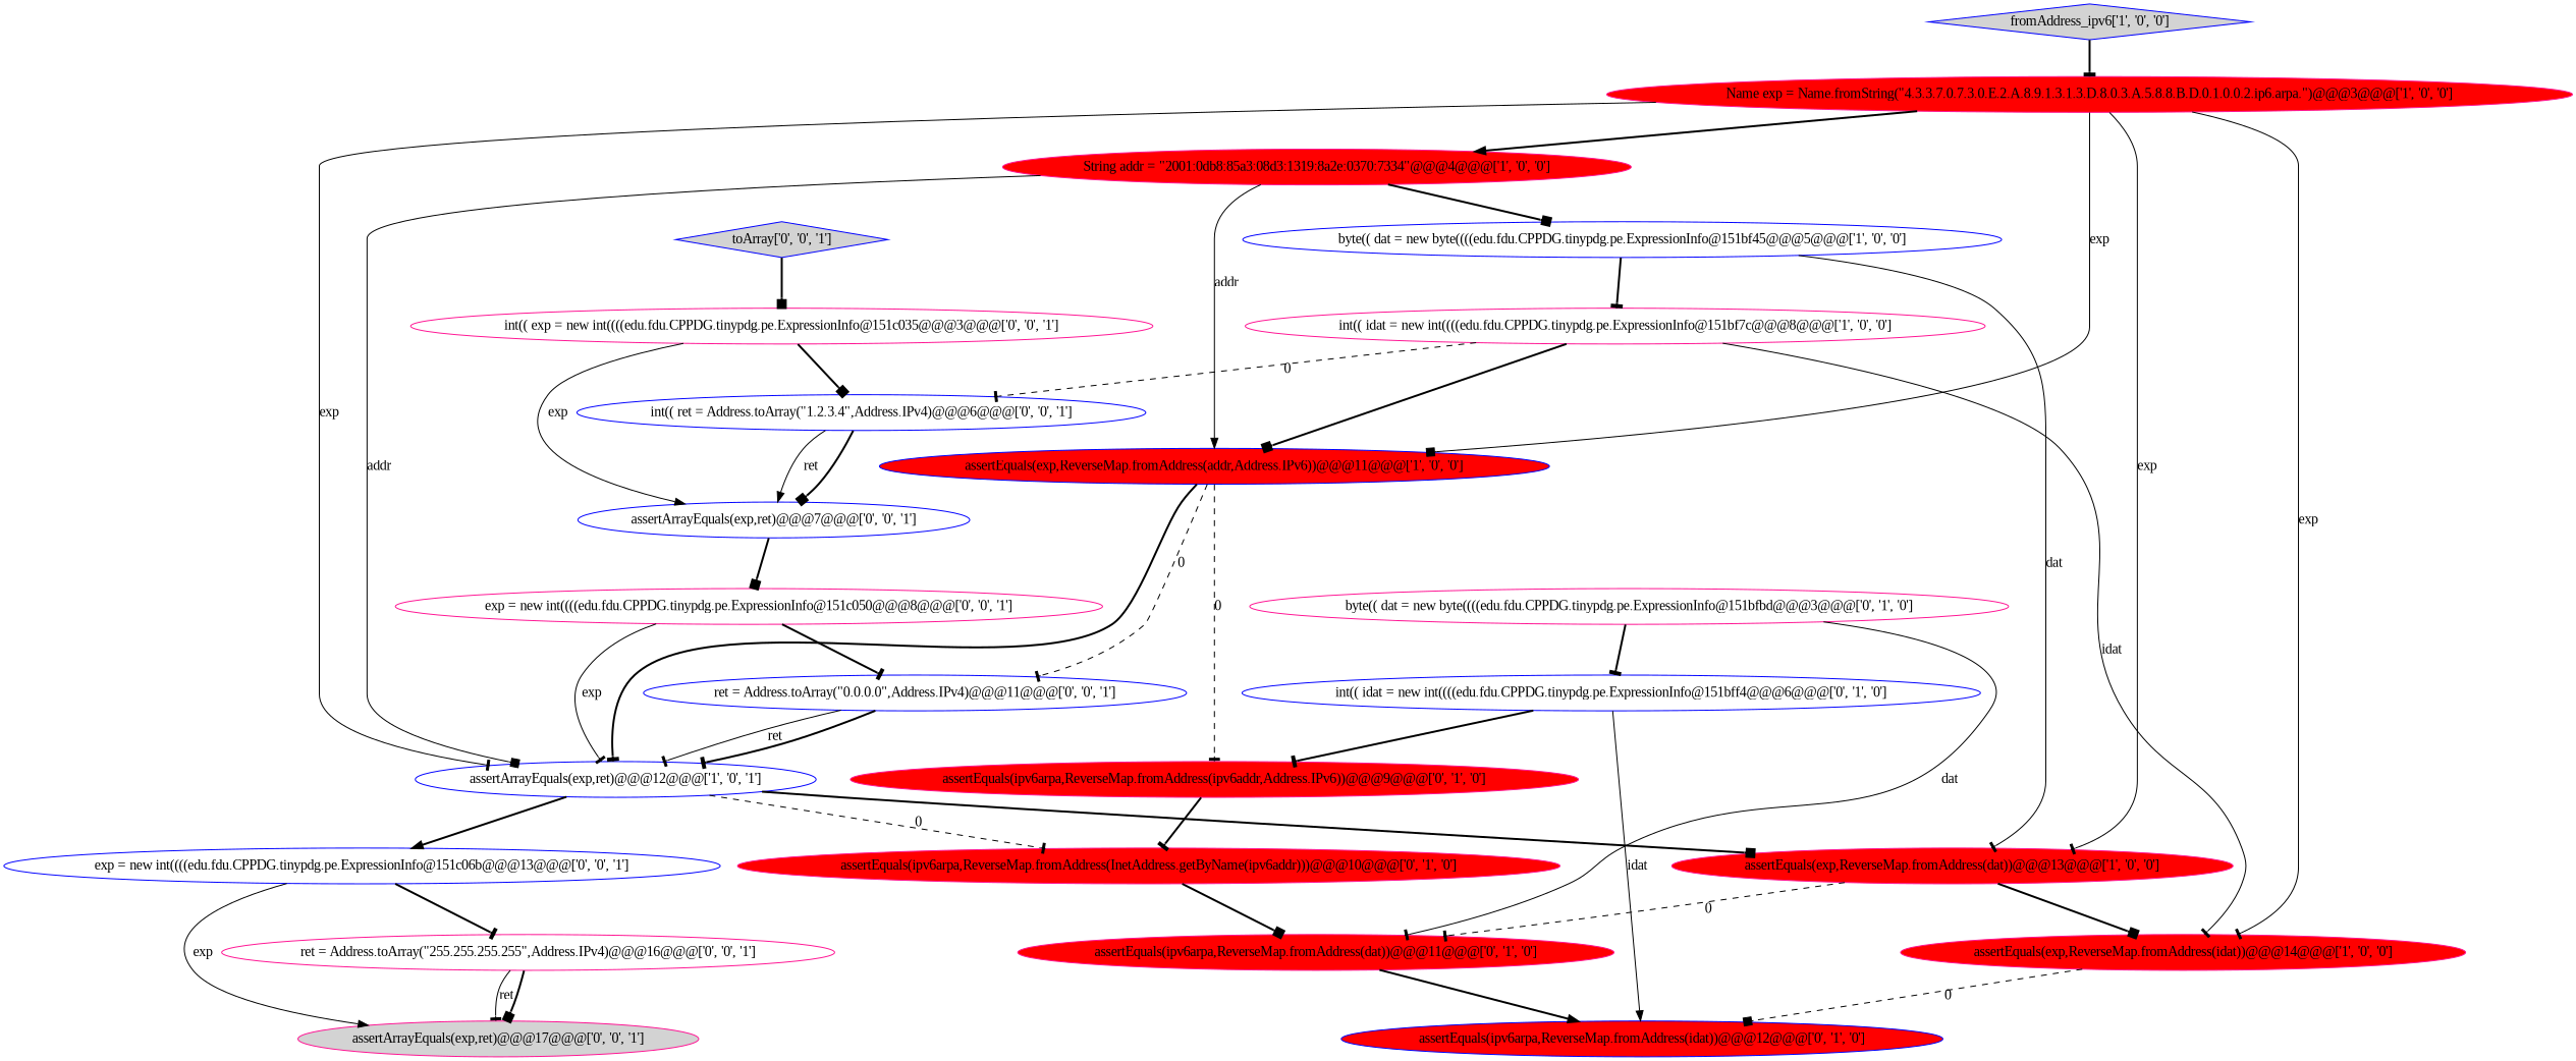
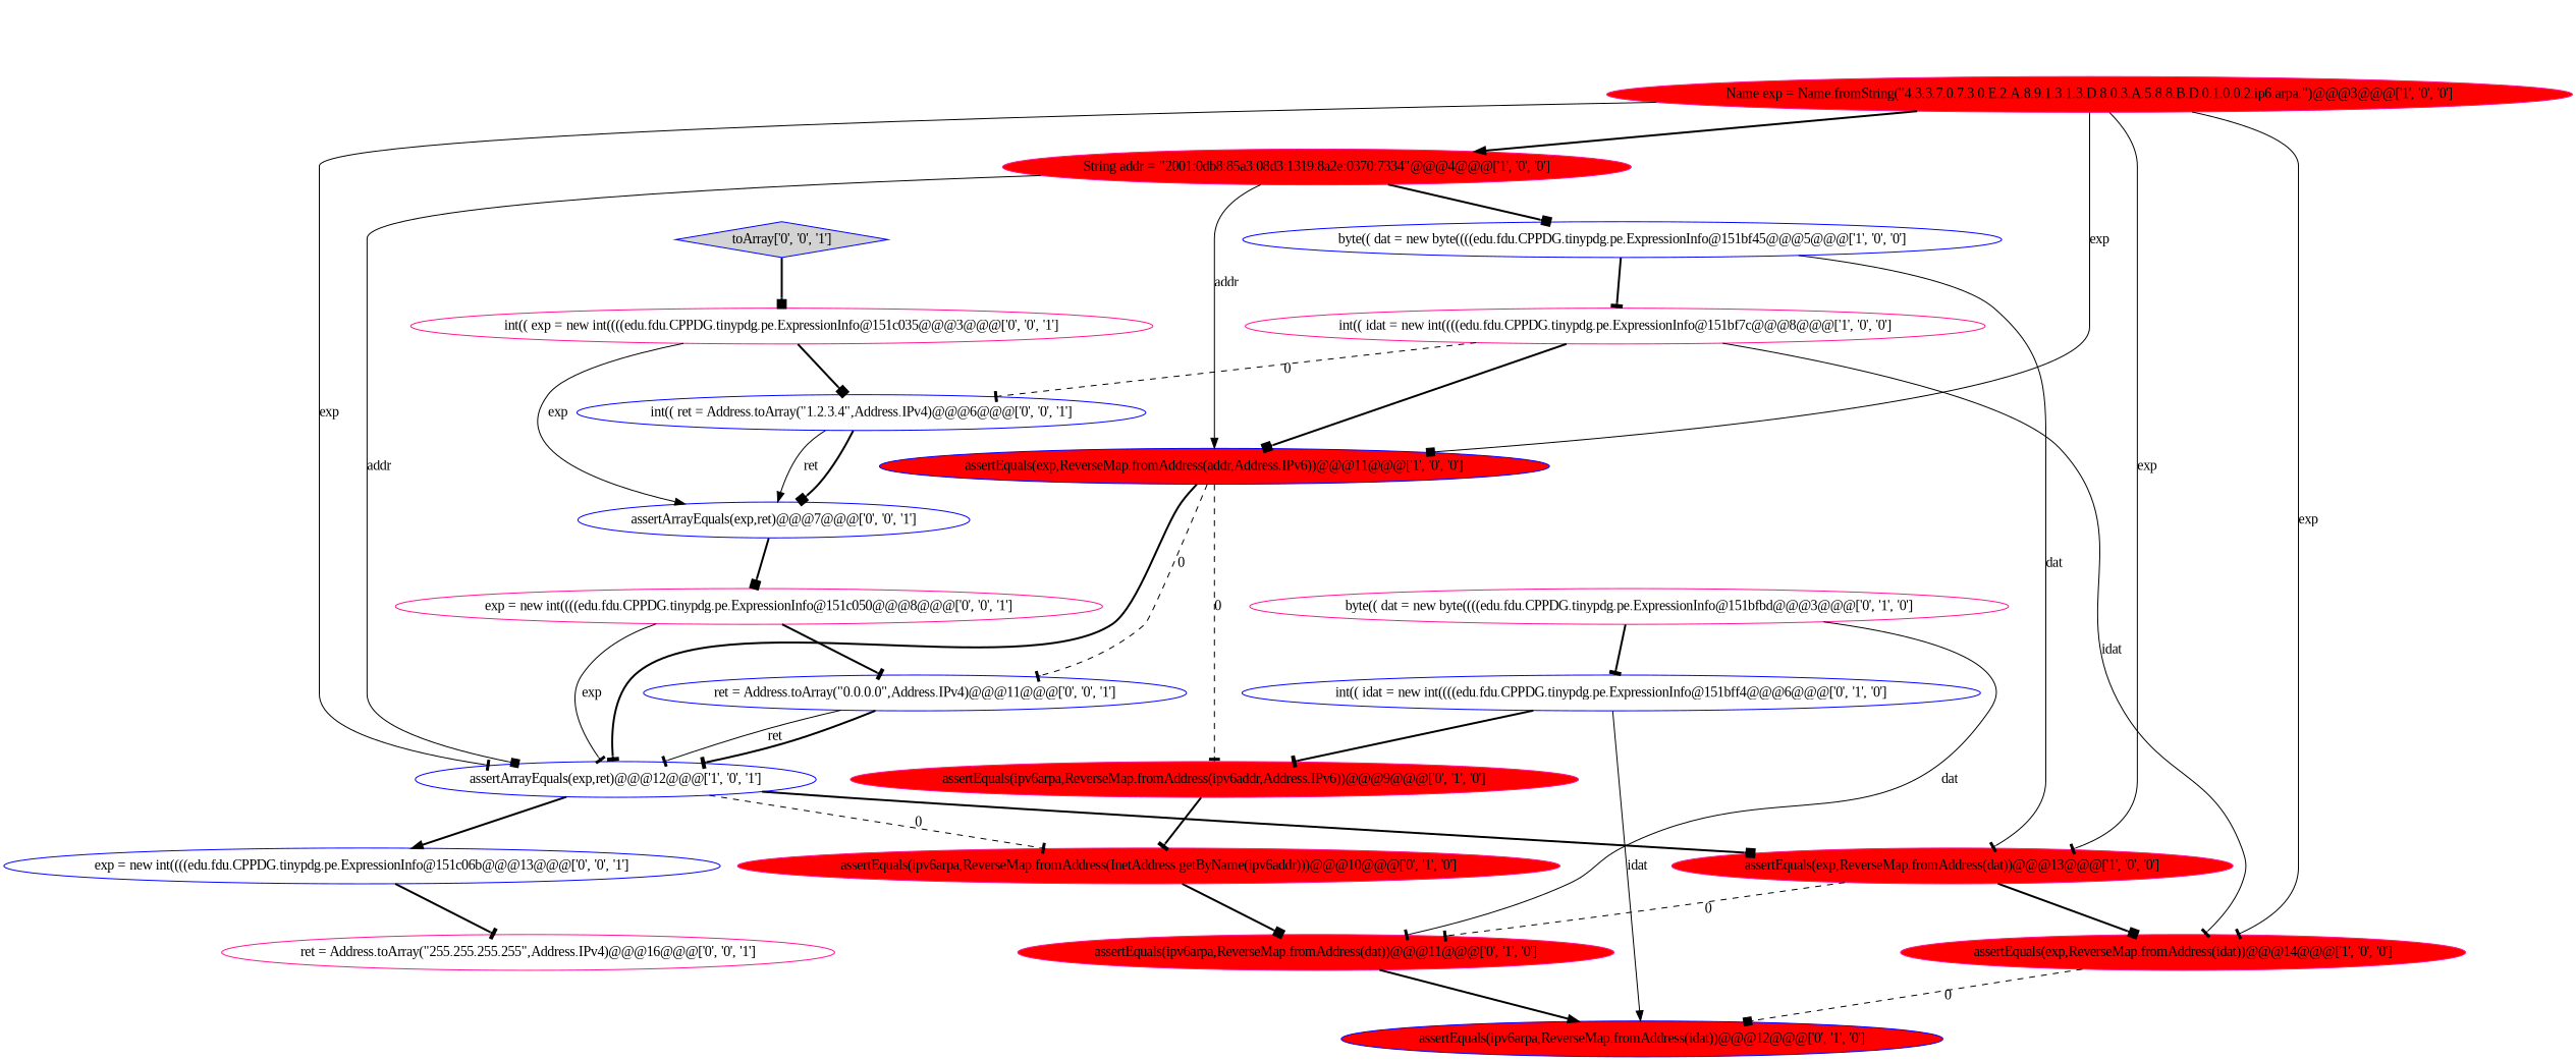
  digraph {
    fontname="Liberation Serif"
    node [color=deeppink fillcolor=white fontname="Liberation Serif" shape=ellipse style=filled]
    edge [arrowhead=tee fontname="Liberation Serif" style=bold]
    n1 [color=blue fillcolor=red label="assertEquals(exp,ReverseMap.fromAddress(addr,Address.IPv6))@@@11@@@['1', '0', '0']"]
    n2 [fillcolor=red label="assertEquals(ipv6arpa,ReverseMap.fromAddress(ipv6addr,Address.IPv6))@@@9@@@['0', '1', '0']"]
    n3 [color=blue label="ret = Address.toArray(\"0.0.0.0\",Address.IPv4)@@@11@@@['0', '0', '1']"]
    n4 [color=blue label="assertArrayEquals(exp,ret)@@@12@@@['1', '0', '1']"]
    n5 [fillcolor=red label="assertEquals(ipv6arpa,ReverseMap.fromAddress(InetAddress.getByName(ipv6addr)))@@@10@@@['0', '1', '0']"]
    n6 [fillcolor=red label="assertEquals(exp,ReverseMap.fromAddress(dat))@@@13@@@['1', '0', '0']"]
    n7 [color=blue label="exp = new int((((edu.fdu.CPPDG.tinypdg.pe.ExpressionInfo@151c06b@@@13@@@['0', '0', '1']"]
    n8 [color=blue fillcolor=red label="assertEquals(ipv6arpa,ReverseMap.fromAddress(idat))@@@12@@@['0', '1', '0']"]
    n9 [fillcolor=red label="String addr = \"2001:0db8:85a3:08d3:1319:8a2e:0370:7334\"@@@4@@@['1', '0', '0']"]
    n10 [color=blue label="byte(( dat = new byte((((edu.fdu.CPPDG.tinypdg.pe.ExpressionInfo@151bf45@@@5@@@['1', '0', '0']"]
    n11 [label="int(( idat = new int((((edu.fdu.CPPDG.tinypdg.pe.ExpressionInfo@151bf7c@@@8@@@['1', '0', '0']"]
-   n12 [fillcolor=lightgray label="assertArrayEquals(exp,ret)@@@17@@@['0', '0', '1']"]
    n13 [fillcolor=red label="Name exp = Name.fromString(\"4.3.3.7.0.7.3.0.E.2.A.8.9.1.3.1.3.D.8.0.3.A.5.8.8.B.D.0.1.0.0.2.ip6.arpa.\")@@@3@@@['1', '0', '0']"]
    n14 [fillcolor=red label="assertEquals(exp,ReverseMap.fromAddress(idat))@@@14@@@['1', '0', '0']"]
    n15 [fillcolor=red label="assertEquals(ipv6arpa,ReverseMap.fromAddress(dat))@@@11@@@['0', '1', '0']"]
    n16 [label="exp = new int((((edu.fdu.CPPDG.tinypdg.pe.ExpressionInfo@151c050@@@8@@@['0', '0', '1']"]
    n17 [label="ret = Address.toArray(\"255.255.255.255\",Address.IPv4)@@@16@@@['0', '0', '1']"]
-   n18 [color=blue fillcolor=lightgray label="fromAddress_ipv6['1', '0', '0']" shape=diamond]
    n19 [label="int(( exp = new int((((edu.fdu.CPPDG.tinypdg.pe.ExpressionInfo@151c035@@@3@@@['0', '0', '1']"]
    n20 [color=blue label="int(( ret = Address.toArray(\"1.2.3.4\",Address.IPv4)@@@6@@@['0', '0', '1']"]
    n21 [color=blue label="assertArrayEquals(exp,ret)@@@7@@@['0', '0', '1']"]
    n22 [color=blue label="int(( idat = new int((((edu.fdu.CPPDG.tinypdg.pe.ExpressionInfo@151bff4@@@6@@@['0', '1', '0']"]
    n23 [label="byte(( dat = new byte((((edu.fdu.CPPDG.tinypdg.pe.ExpressionInfo@151bfbd@@@3@@@['0', '1', '0']"]
    n24 [color=blue fillcolor=lightgray label="toArray['0', '0', '1']" shape=diamond]
    n1 -> n2 [label=0 style=dashed]
    n1 -> n3 [label=0 style=dashed]
    n1 -> n4
    n2 -> n5
    n3 -> n4 [label=ret style=solid]
    n3 -> n4
    n4 -> n5 [label=0 style=dashed]
    n4 -> n6 [arrowhead=box]
    n4 -> n7 [arrowhead=normal]
    n5 -> n15 [arrowhead=box]
    n6 -> n14 [arrowhead=box]
    n6 -> n15 [label=0 style=dashed]
-   n7 -> n12 [arrowhead=normal label=exp style=solid]
    n7 -> n17
    n9 -> n1 [arrowhead=normal label=addr style=solid]
    n9 -> n4 [arrowhead=box label=addr style=solid]
    n9 -> n10 [arrowhead=box]
    n10 -> n6 [label=dat style=solid]
    n10 -> n11
    n11 -> n1 [arrowhead=box]
    n11 -> n14 [label=idat style=solid]
    n11 -> n20 [label=0 style=dashed]
    n13 -> n1 [arrowhead=box label=exp style=solid]
    n13 -> n4 [label=exp style=solid]
    n13 -> n6 [label=exp style=solid]
    n13 -> n9 [arrowhead=normal]
    n13 -> n14 [label=exp style=solid]
    n14 -> n8 [arrowhead=box label=0 style=dashed]
    n15 -> n8 [arrowhead=normal]
    n16 -> n3
    n16 -> n4 [label=exp style=solid]
-   n17 -> n12 [label=ret style=solid]
-   n17 -> n12 [arrowhead=box]
-   n18 -> n13
    n19 -> n20 [arrowhead=box]
    n19 -> n21 [arrowhead=normal label=exp style=solid]
    n20 -> n21 [arrowhead=normal label=ret style=solid]
    n20 -> n21 [arrowhead=box]
    n21 -> n16 [arrowhead=box]
    n22 -> n2
    n22 -> n8 [arrowhead=normal label=idat style=solid]
    n23 -> n15 [label=dat style=solid]
    n23 -> n22
    n24 -> n19 [arrowhead=box]
  }
